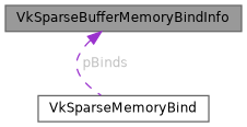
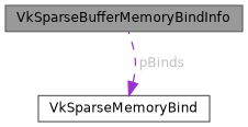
  digraph {
    node [color=gray40 fontname=Helvetica fontsize=10 shape=box style=filled]
    n1 [fillcolor=grey60 fontcolor=black height=0.2 label=VkSparseBufferMemoryBindInfo width=0.4]
    n2 [fillcolor=white height=0.2 label=VkSparseMemoryBind width=0.4]
-   n1 -> n2 [color=darkorchid3 dir=back fontcolor=grey fontname=Helvetica fontsize=10 label=" pBinds" labelfontname=Helvetica labelfontsize=10 style=dashed]
+   n2 -> n1 [color=darkorchid3 dir=back fontcolor=grey fontname=Helvetica fontsize=10 label=" pBinds" labelfontname=Helvetica labelfontsize=10 style=dashed]
  }
